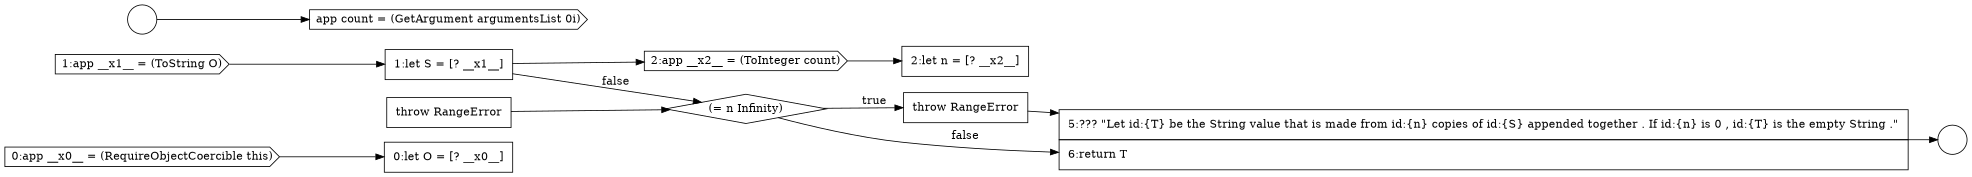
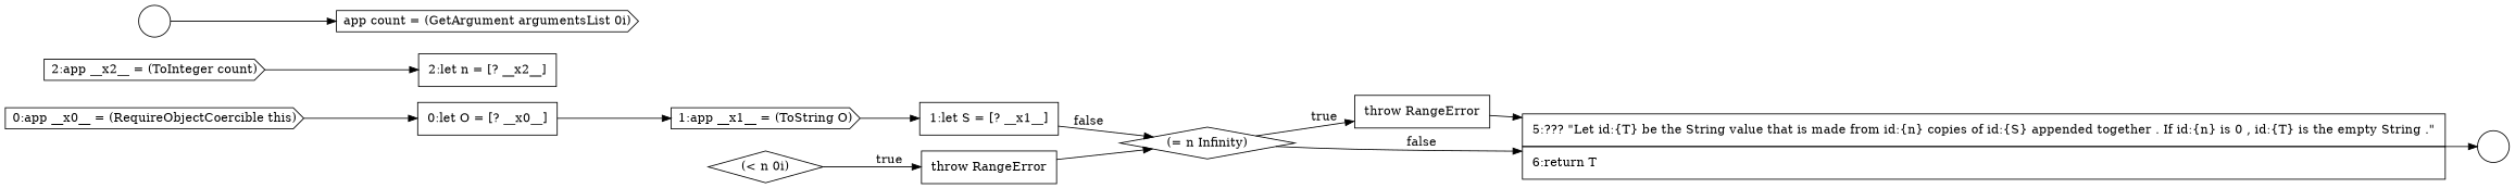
  digraph {
    rankdir=LR
    node [color=black fillcolor=white shape=none style=filled]
    edge [color=black]
    n1 [label=<<font color="black">0:app __x0__ = (RequireObjectCoercible this)</font>> shape=cds]
    n2 [label=<<font color="black">     <table border="0" cellborder="1" cellspacing="0" cellpadding="10">       <tr><td align="left">0:let O = [? __x0__]</td></tr>     </table>   </font>> margin=0]
    n3 [label=<<font color="black">1:app __x1__ = (ToString O)</font>> shape=cds]
    n4 [label=<<font color="black">     <table border="0" cellborder="1" cellspacing="0" cellpadding="10">       <tr><td align="left">throw RangeError</td></tr>     </table>   </font>> margin=0]
    n5 [label=<<font color="black">(= n Infinity)</font>> shape=diamond]
    n6 [label=<<font color="black">     <table border="0" cellborder="1" cellspacing="0" cellpadding="10">       <tr><td align="left">throw RangeError</td></tr>     </table>   </font>> margin=0]
    n7 [label=<<font color="black">     <table border="0" cellborder="1" cellspacing="0" cellpadding="10">       <tr><td align="left">5:??? &quot;Let id:{T} be the String value that is made from id:{n} copies of id:{S} appended together . If id:{n} is 0 , id:{T} is the empty String .&quot;</td></tr>       <tr><td align="left">6:return T</td></tr>     </table>   </font>> margin=0]
    n8 [label=<<font color="black">     <table border="0" cellborder="1" cellspacing="0" cellpadding="10">       <tr><td align="left">1:let S = [? __x1__]</td></tr>     </table>   </font>> margin=0]
    n9 [label=<<font color="black">2:app __x2__ = (ToInteger count)</font>> shape=cds]
    n10 [label=" " shape=circle]
    n11 [label=<<font color="black">app count = (GetArgument argumentsList 0i)</font>> shape=cds]
    n12 [label=<<font color="black">     <table border="0" cellborder="1" cellspacing="0" cellpadding="10">       <tr><td align="left">2:let n = [? __x2__]</td></tr>     </table>   </font>> margin=0]
    n13 [label=" " shape=circle]
+   n14 [label=<<font color="black">(&lt; n 0i)</font>> shape=diamond]
    n1 -> n2
+   n2 -> n3
    n3 -> n8
    n4 -> n5
    n5 -> n6 [label=<<font color="black">true</font>>]
    n5 -> n7 [label=<<font color="black">false</font>>]
    n6 -> n7
    n7 -> n13
    n8 -> n5 [label=<<font color="black">false</font>>]
-   n8 -> n9
    n9 -> n12
    n10 -> n11
+   n14 -> n4 [label=<<font color="black">true</font>>]
  }
